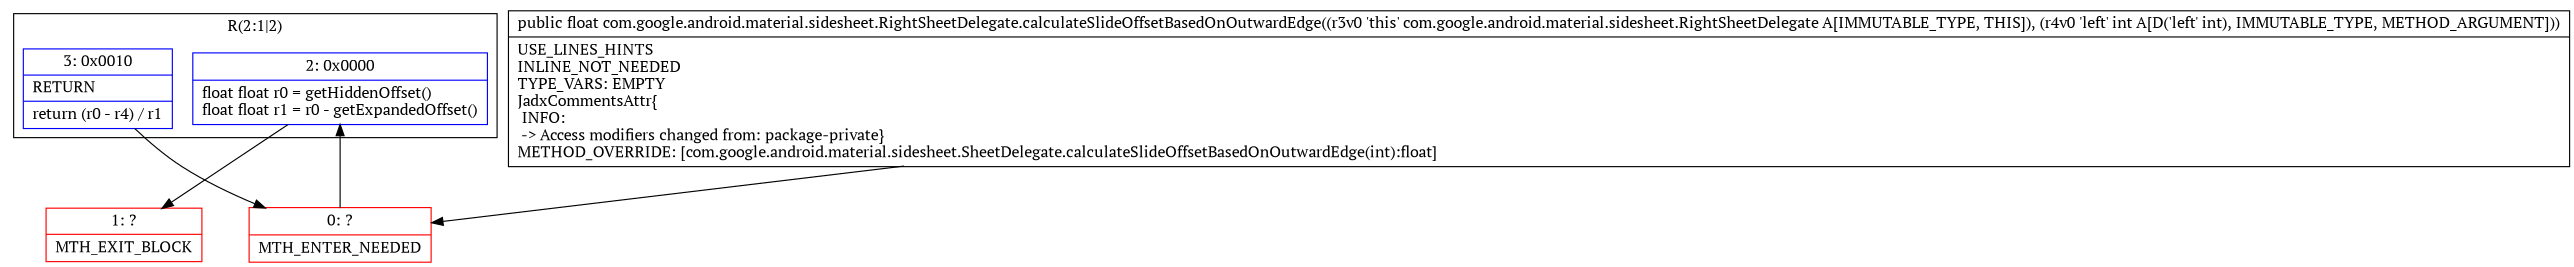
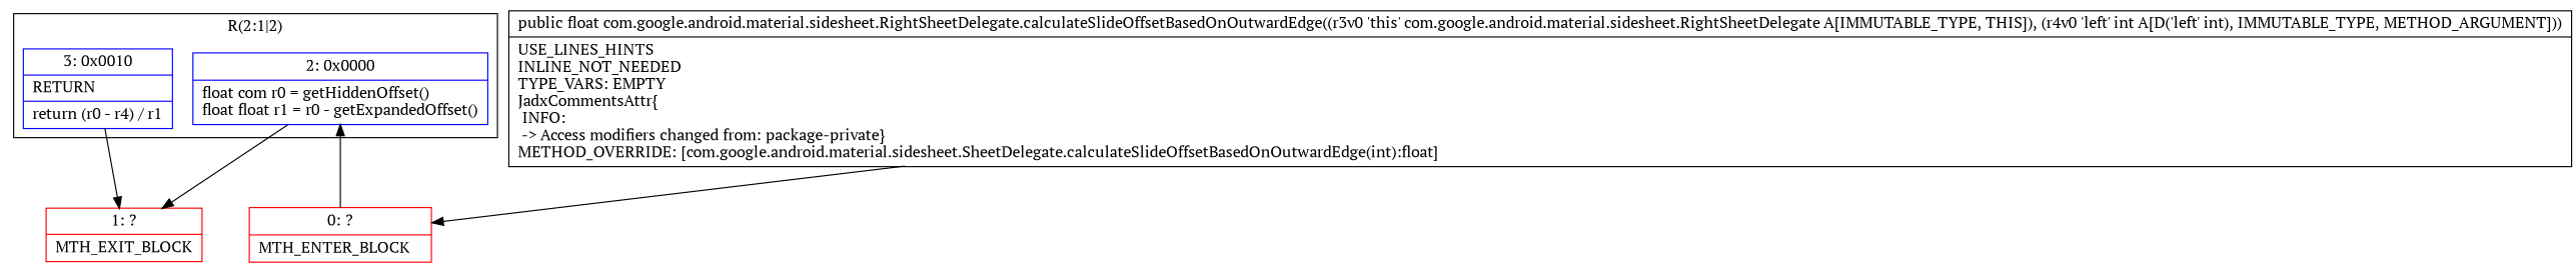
  digraph {
    fontname="PT Serif"
    node [color=blue fontname="PT Serif" shape=record]
    edge [fontname="PT Serif"]
-   n1 [label="{2\:\ 0x0000|float float r0 = getHiddenOffset()\lfloat float r1 = r0 \- getExpandedOffset()\l}"]
+   n1 [label="{2\:\ 0x0000|float com r0 = getHiddenOffset()\lfloat float r1 = r0 \- getExpandedOffset()\l}"]
    n2 [label="{3\:\ 0x0010|RETURN\l|return (r0 \- r4) \/ r1\l}"]
    n3 [color=red label="{1\:\ ?|MTH_EXIT_BLOCK\l}"]
-   n4 [color=red label="{0\:\ ?|MTH_ENTER_NEEDED\l}"]
+   n4 [color=red label="{0\:\ ?|MTH_ENTER_BLOCK\l}"]
    n5 [label="{public float com.google.android.material.sidesheet.RightSheetDelegate.calculateSlideOffsetBasedOnOutwardEdge((r3v0 'this' com.google.android.material.sidesheet.RightSheetDelegate A[IMMUTABLE_TYPE, THIS]), (r4v0 'left' int A[D('left' int), IMMUTABLE_TYPE, METHOD_ARGUMENT]))  | USE_LINES_HINTS\lINLINE_NOT_NEEDED\lTYPE_VARS: EMPTY\lJadxCommentsAttr\{\l INFO: \l \-\> Access modifiers changed from: package\-private\}\lMETHOD_OVERRIDE: [com.google.android.material.sidesheet.SheetDelegate.calculateSlideOffsetBasedOnOutwardEdge(int):float]\l}" color=""]
    subgraph cluster_1 {
      label="R(2:1|2)"
      n1
      n2
    }
    n1 -> n3
-   n2 -> n4
+   n2 -> n3
    n4 -> n1
    n5 -> n4
  }
